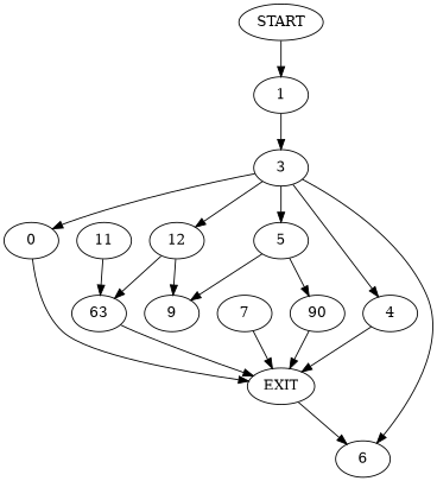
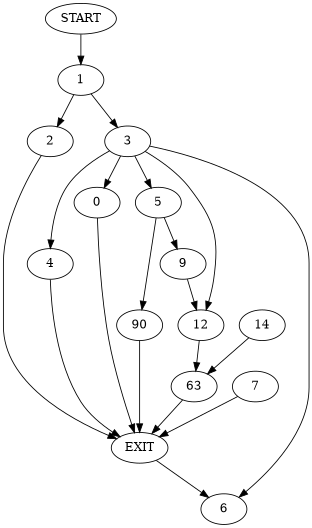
  digraph {
    n1 [label=START]
    1
+   2
    3
    n5 [label=EXIT]
    6
    4
    5
    n9 [label=0]
    12
    9
    n12 [label=90]
    7
    n14 [label=63]
-   11
+   11 [label=14]
    n1 -> 1
+   1 -> 2
    1 -> 3
+   2 -> n5
    3 -> 6
    3 -> 4
    3 -> 5
    3 -> n9
    3 -> 12
    n5 -> 6
    4 -> n5
    5 -> 9
    5 -> n12
    n9 -> n5
    12 -> n14
-   12 -> 9
+   9 -> 12
    n12 -> n5
    7 -> n5
    n14 -> n5
    11 -> n14
  }
